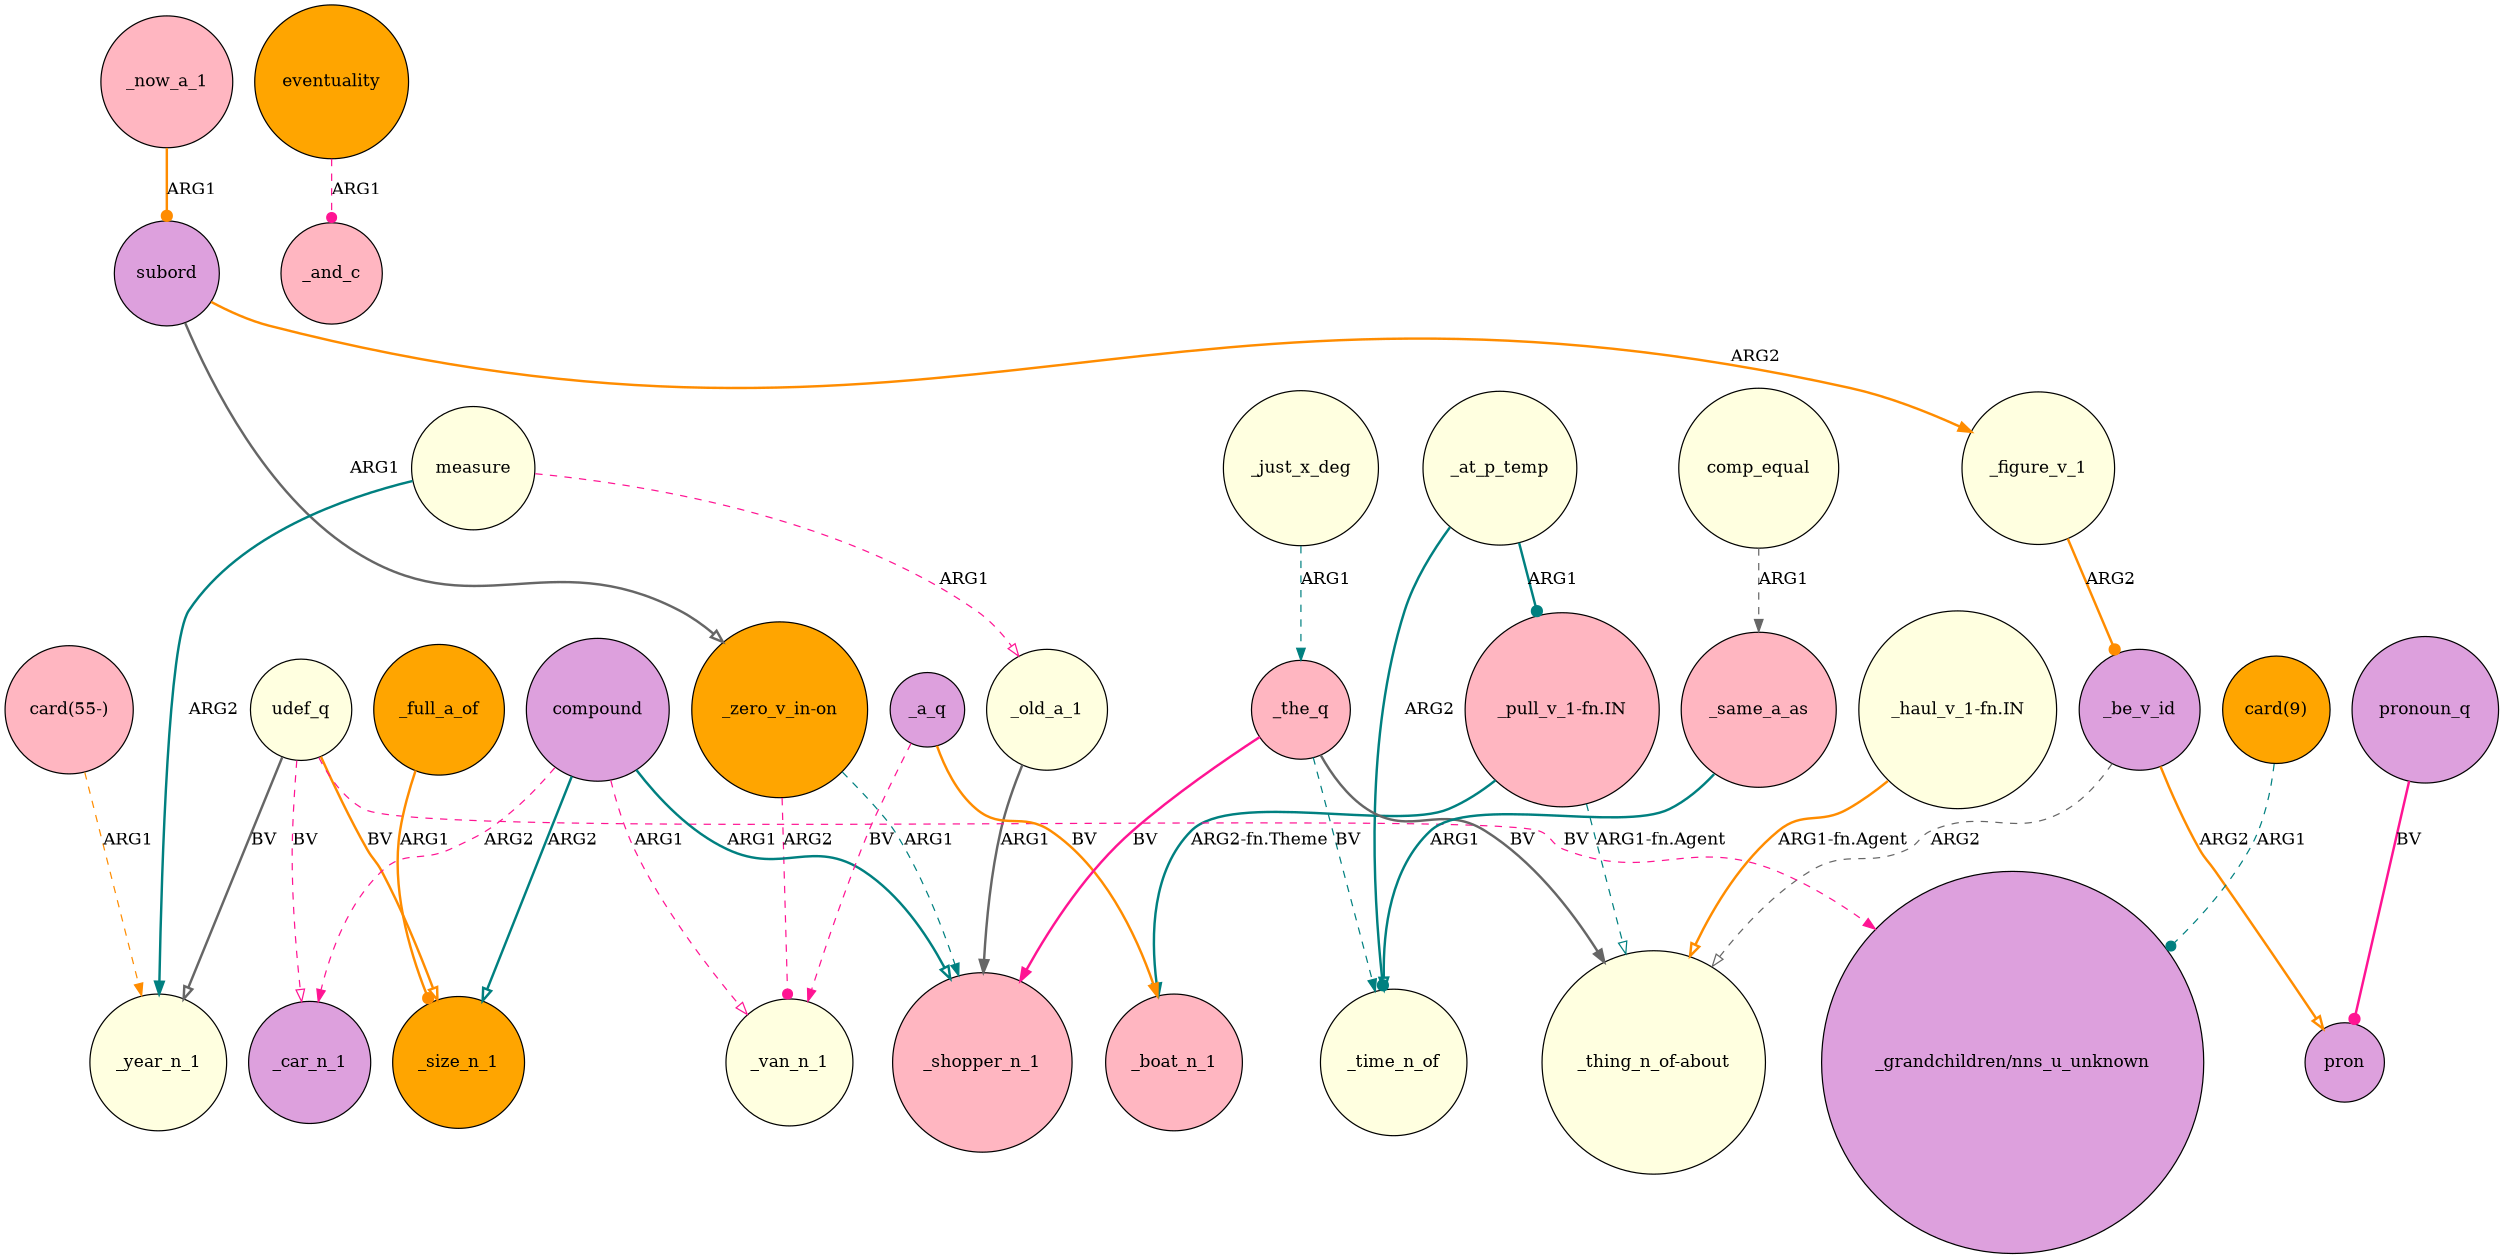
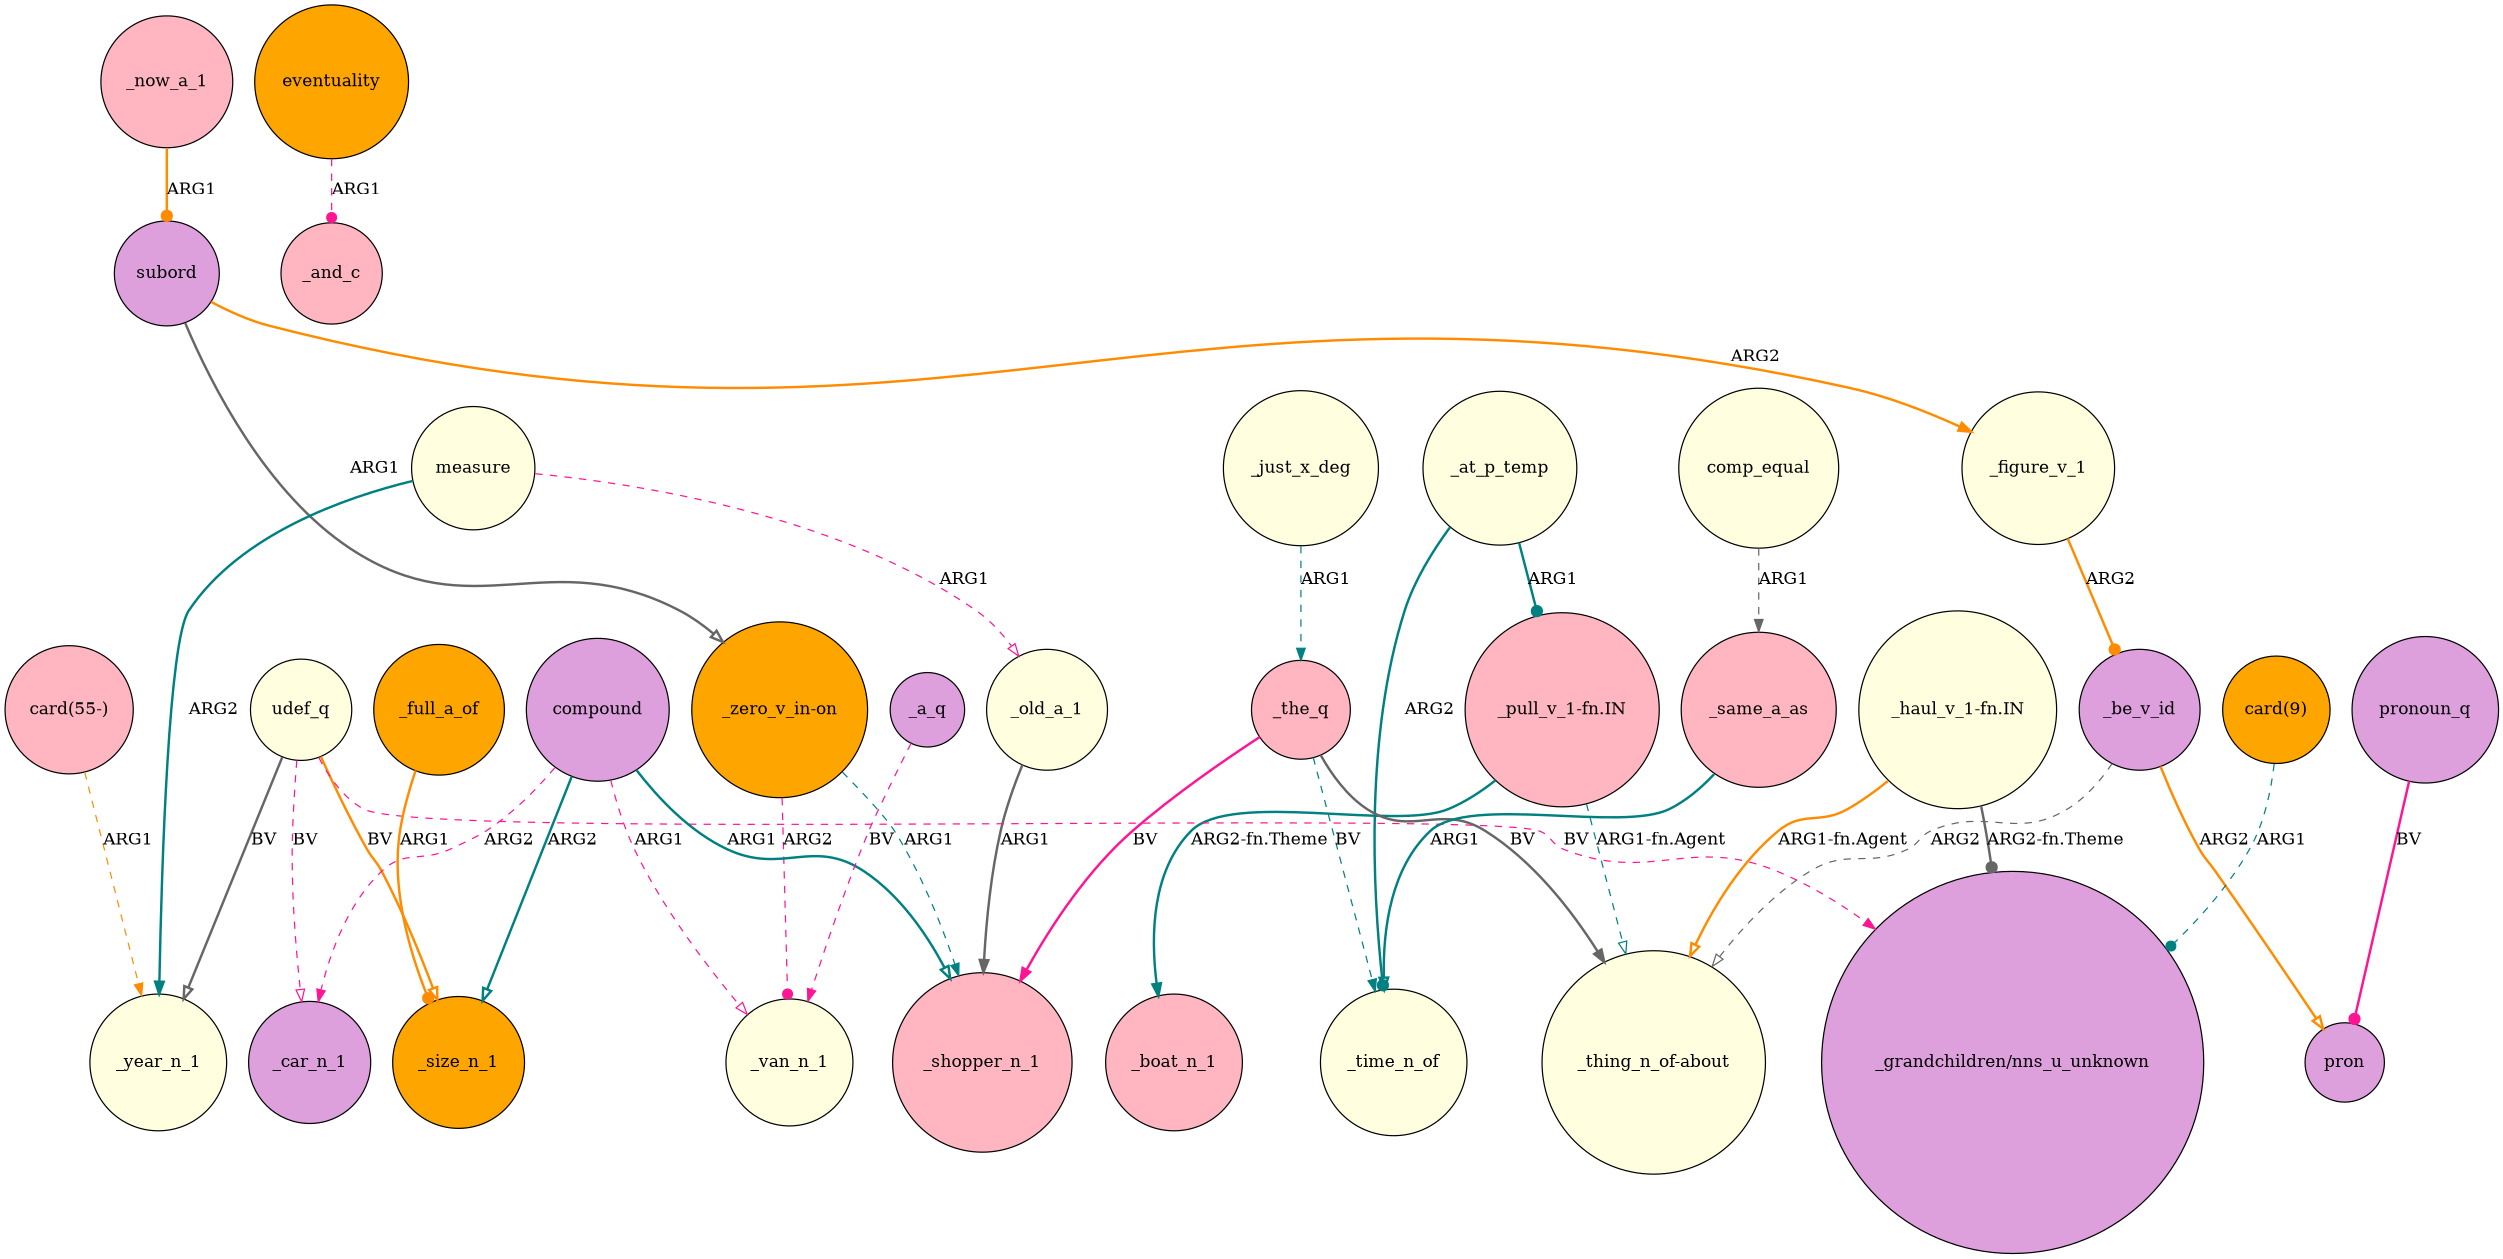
  digraph {
    node [fillcolor=lightyellow shape=circle style=filled]
    edge [arrowhead=normal color=teal style=bold]
    subord [fillcolor=plum]
    "_zero_v_in-on" [fillcolor=orange]
    _figure_v_1
    _shopper_n_1 [fillcolor=lightpink]
    _van_n_1
    _be_v_id [fillcolor=plum]
    "_pull_v_1-fn.IN" [fillcolor=lightpink]
    _at_p_temp
    _time_n_of
    "_thing_n_of-about"
    _boat_n_1 [fillcolor=lightpink]
    measure
    _year_n_1
    _old_a_1
    udef_q
    _size_n_1 [fillcolor=orange]
    "_grandchildren/nns_u_unknown" [fillcolor=plum]
    _car_n_1 [fillcolor=plum]
    _now_a_1 [fillcolor=lightpink]
    compound [fillcolor=plum]
    pron [fillcolor=plum]
    pronoun_q [fillcolor=plum]
    _a_q [fillcolor=plum]
    _the_q [fillcolor=lightpink]
    _just_x_deg
    "card(9)" [fillcolor=orange]
    _same_a_as [fillcolor=lightpink]
    comp_equal
    "_haul_v_1-fn.IN"
    _full_a_of [fillcolor=orange]
    "card(55-)" [fillcolor=lightpink]
    eventuality [fillcolor=orange]
    _and_c [fillcolor=lightpink]
    subord -> "_zero_v_in-on" [arrowhead=onormal color=gray40 label=ARG1]
    subord -> _figure_v_1 [color=darkorange label=ARG2]
    "_zero_v_in-on" -> _shopper_n_1 [label=ARG1 style=dashed]
    "_zero_v_in-on" -> _van_n_1 [arrowhead=dot color=deeppink label=ARG2 style=dashed]
    _figure_v_1 -> _be_v_id [arrowhead=dot color=darkorange label=ARG2]
    _be_v_id -> "_thing_n_of-about" [arrowhead=onormal color=gray40 label=ARG2 style=dashed]
    _be_v_id -> pron [arrowhead=onormal color=darkorange label=ARG2]
    "_pull_v_1-fn.IN" -> "_thing_n_of-about" [arrowhead=onormal label="ARG1-fn.Agent" style=dashed]
    "_pull_v_1-fn.IN" -> _boat_n_1 [label="ARG2-fn.Theme"]
    _at_p_temp -> "_pull_v_1-fn.IN" [arrowhead=dot label=ARG1]
    _at_p_temp -> _time_n_of [arrowhead=dot label=ARG2]
    measure -> _year_n_1 [label=ARG2]
    measure -> _old_a_1 [arrowhead=onormal color=deeppink label=ARG1 style=dashed]
    _old_a_1 -> _shopper_n_1 [color=gray40 label=ARG1]
    udef_q -> _year_n_1 [arrowhead=onormal color=gray40 label=BV]
    udef_q -> _size_n_1 [arrowhead=onormal color=darkorange label=BV]
    udef_q -> "_grandchildren/nns_u_unknown" [color=deeppink label=BV style=dashed]
    udef_q -> _car_n_1 [arrowhead=onormal color=deeppink label=BV style=dashed]
    _now_a_1 -> subord [arrowhead=dot color=darkorange label=ARG1]
    compound -> _shopper_n_1 [arrowhead=onormal label=ARG1]
    compound -> _van_n_1 [arrowhead=onormal color=deeppink label=ARG1 style=dashed]
    compound -> _size_n_1 [arrowhead=onormal label=ARG2]
    compound -> _car_n_1 [color=deeppink label=ARG2 style=dashed]
    pronoun_q -> pron [arrowhead=dot color=deeppink label=BV]
    _a_q -> _van_n_1 [color=deeppink label=BV style=dashed]
-   _a_q -> _boat_n_1 [color=darkorange label=BV]
    _the_q -> _shopper_n_1 [color=deeppink label=BV]
    _the_q -> _time_n_of [label=BV style=dashed]
    _the_q -> "_thing_n_of-about" [color=gray40 label=BV]
    _just_x_deg -> _the_q [label=ARG1 style=dashed]
    "card(9)" -> "_grandchildren/nns_u_unknown" [arrowhead=dot label=ARG1 style=dashed]
    _same_a_as -> _time_n_of [arrowhead=onormal label=ARG1]
    comp_equal -> _same_a_as [color=gray40 label=ARG1 style=dashed]
    "_haul_v_1-fn.IN" -> "_thing_n_of-about" [arrowhead=onormal color=darkorange label="ARG1-fn.Agent"]
+   "_haul_v_1-fn.IN" -> "_grandchildren/nns_u_unknown" [arrowhead=dot color=gray40 label="ARG2-fn.Theme"]
    _full_a_of -> _size_n_1 [arrowhead=dot color=darkorange label=ARG1]
    "card(55-)" -> _year_n_1 [color=darkorange label=ARG1 style=dashed]
    eventuality -> _and_c [arrowhead=dot color=deeppink label=ARG1 style=dashed]
  }
